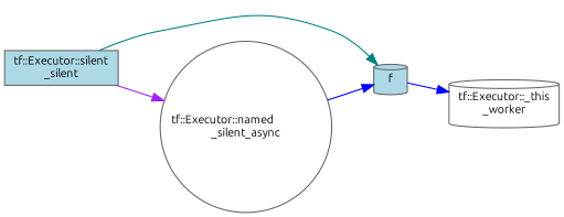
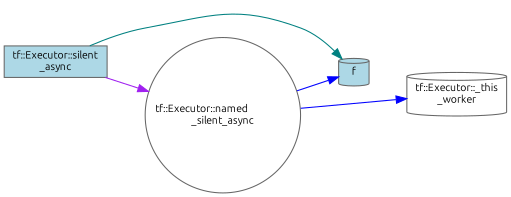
  digraph {
    fontname=Ubuntu
    rankdir=LR
    node [color=grey40 fillcolor=lightblue fontname=Ubuntu fontsize=10 shape=cylinder style=filled]
    edge [color=blue fontname=Ubuntu fontsize=10 labelfontname=Helvetica labelfontsize=10 style=solid]
-   n1 [color=gray40 fontcolor=black height=0.2 label="tf::Executor::silent\l_silent" shape=box width=0.4]
+   n1 [color=gray40 fontcolor=black height=0.2 label="tf::Executor::silent\l_async" shape=box width=0.4]
    n2 [height=0.2 label=f width=0.4]
    n3 [fillcolor=white height=0.2 label="tf::Executor::named\l_silent_async" shape=circle width=0.4]
    n4 [fillcolor=white height=0.2 label="tf::Executor::_this\l_worker" width=0.4]
    n1 -> n2 [color=teal]
    n1 -> n3 [color=purple]
    n3 -> n2
-   n2 -> n4
+   n3 -> n4
  }
